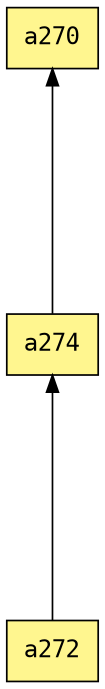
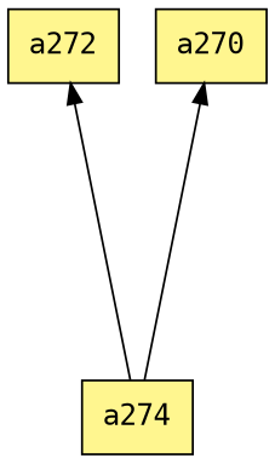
  digraph {
    fontname="DejaVu Sans Mono"
    rankdir=BT
    ranksep=2.0
    node [fillcolor=khaki1 fontname="DejaVu Sans Mono" shape=record style=filled]
    edge [fontname="DejaVu Sans Mono"]
    n1 [label="{a272}"]
    n2 [label="{a270}"]
    n3 [label="{a274}"]
-   n1 -> n3
+   n3 -> n1
    n3 -> n2
  }
